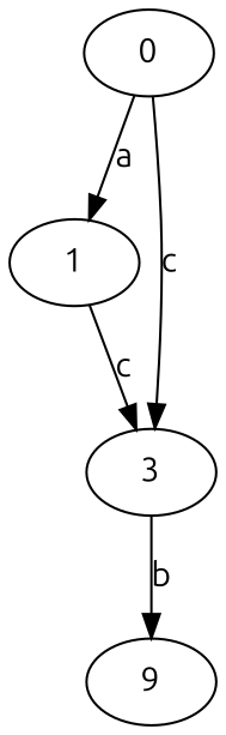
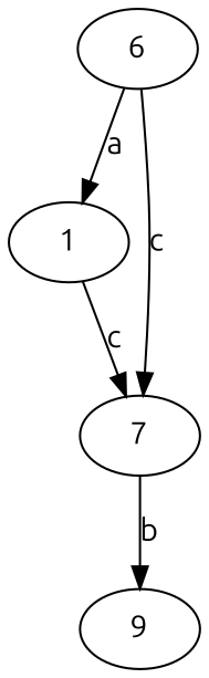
  strict digraph {
    fontname=Ubuntu
    node [fontname=Ubuntu]
    edge [fontname=Ubuntu]
    1
-   7 [label=3]
+   7
    n3 [label=9]
-   0
+   0 [label=6]
    1 -> 7 [label=c]
    7 -> n3 [label=b]
    0 -> 1 [label=a]
    0 -> 7 [label=c]
  }
